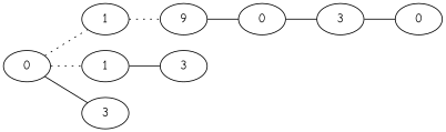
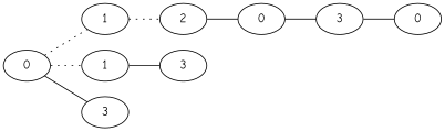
  graph {
    rankdir=LR
    fontname="Comic Neue"
    node [fontname="Comic Neue"]
    edge [fontname="Comic Neue"]
    n1 [label=0]
    n2 [label=1]
    n3 [label=1]
    n4 [label=3]
-   n5 [label=9]
+   n5 [label=2]
    n6 [label=0]
    n7 [label=3]
    n8 [label=0]
    n9 [label=3]
    n1 -- n2 [style=dotted]
    n1 -- n3 [style=dotted]
    n1 -- n4
    n2 -- n5 [style=dotted]
    n3 -- n9
    n5 -- n6
    n6 -- n7
    n7 -- n8
  }
